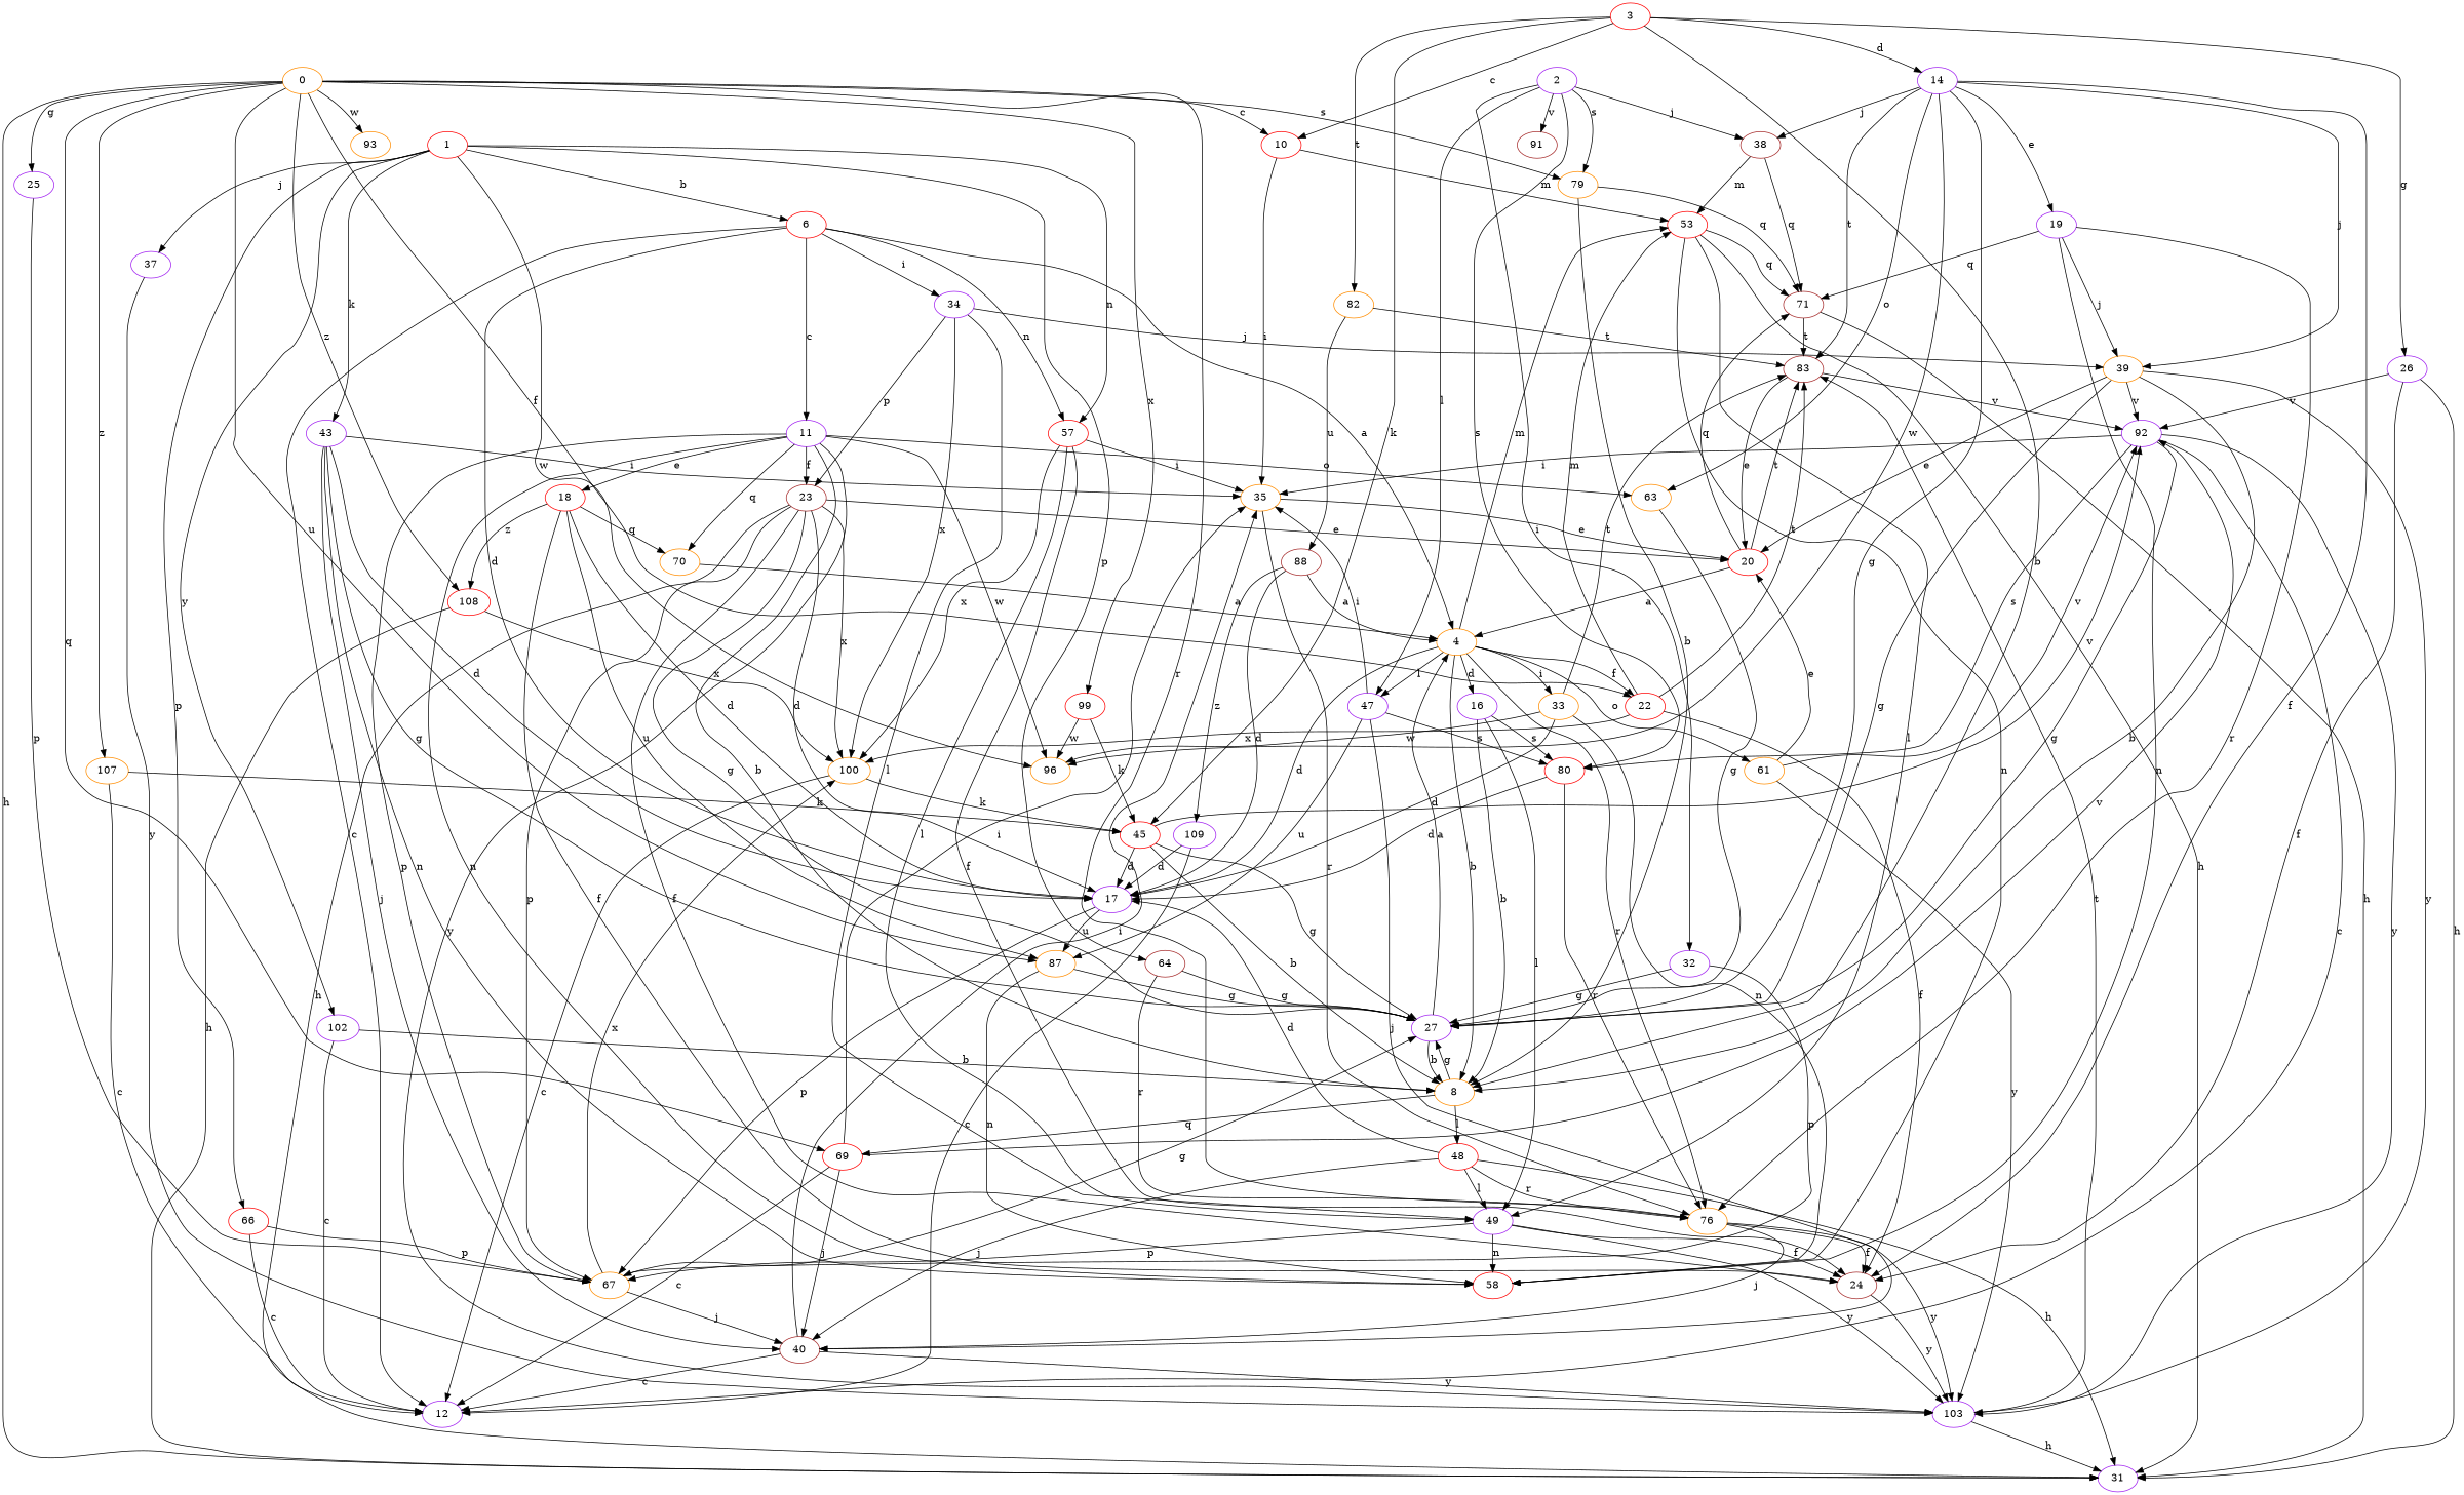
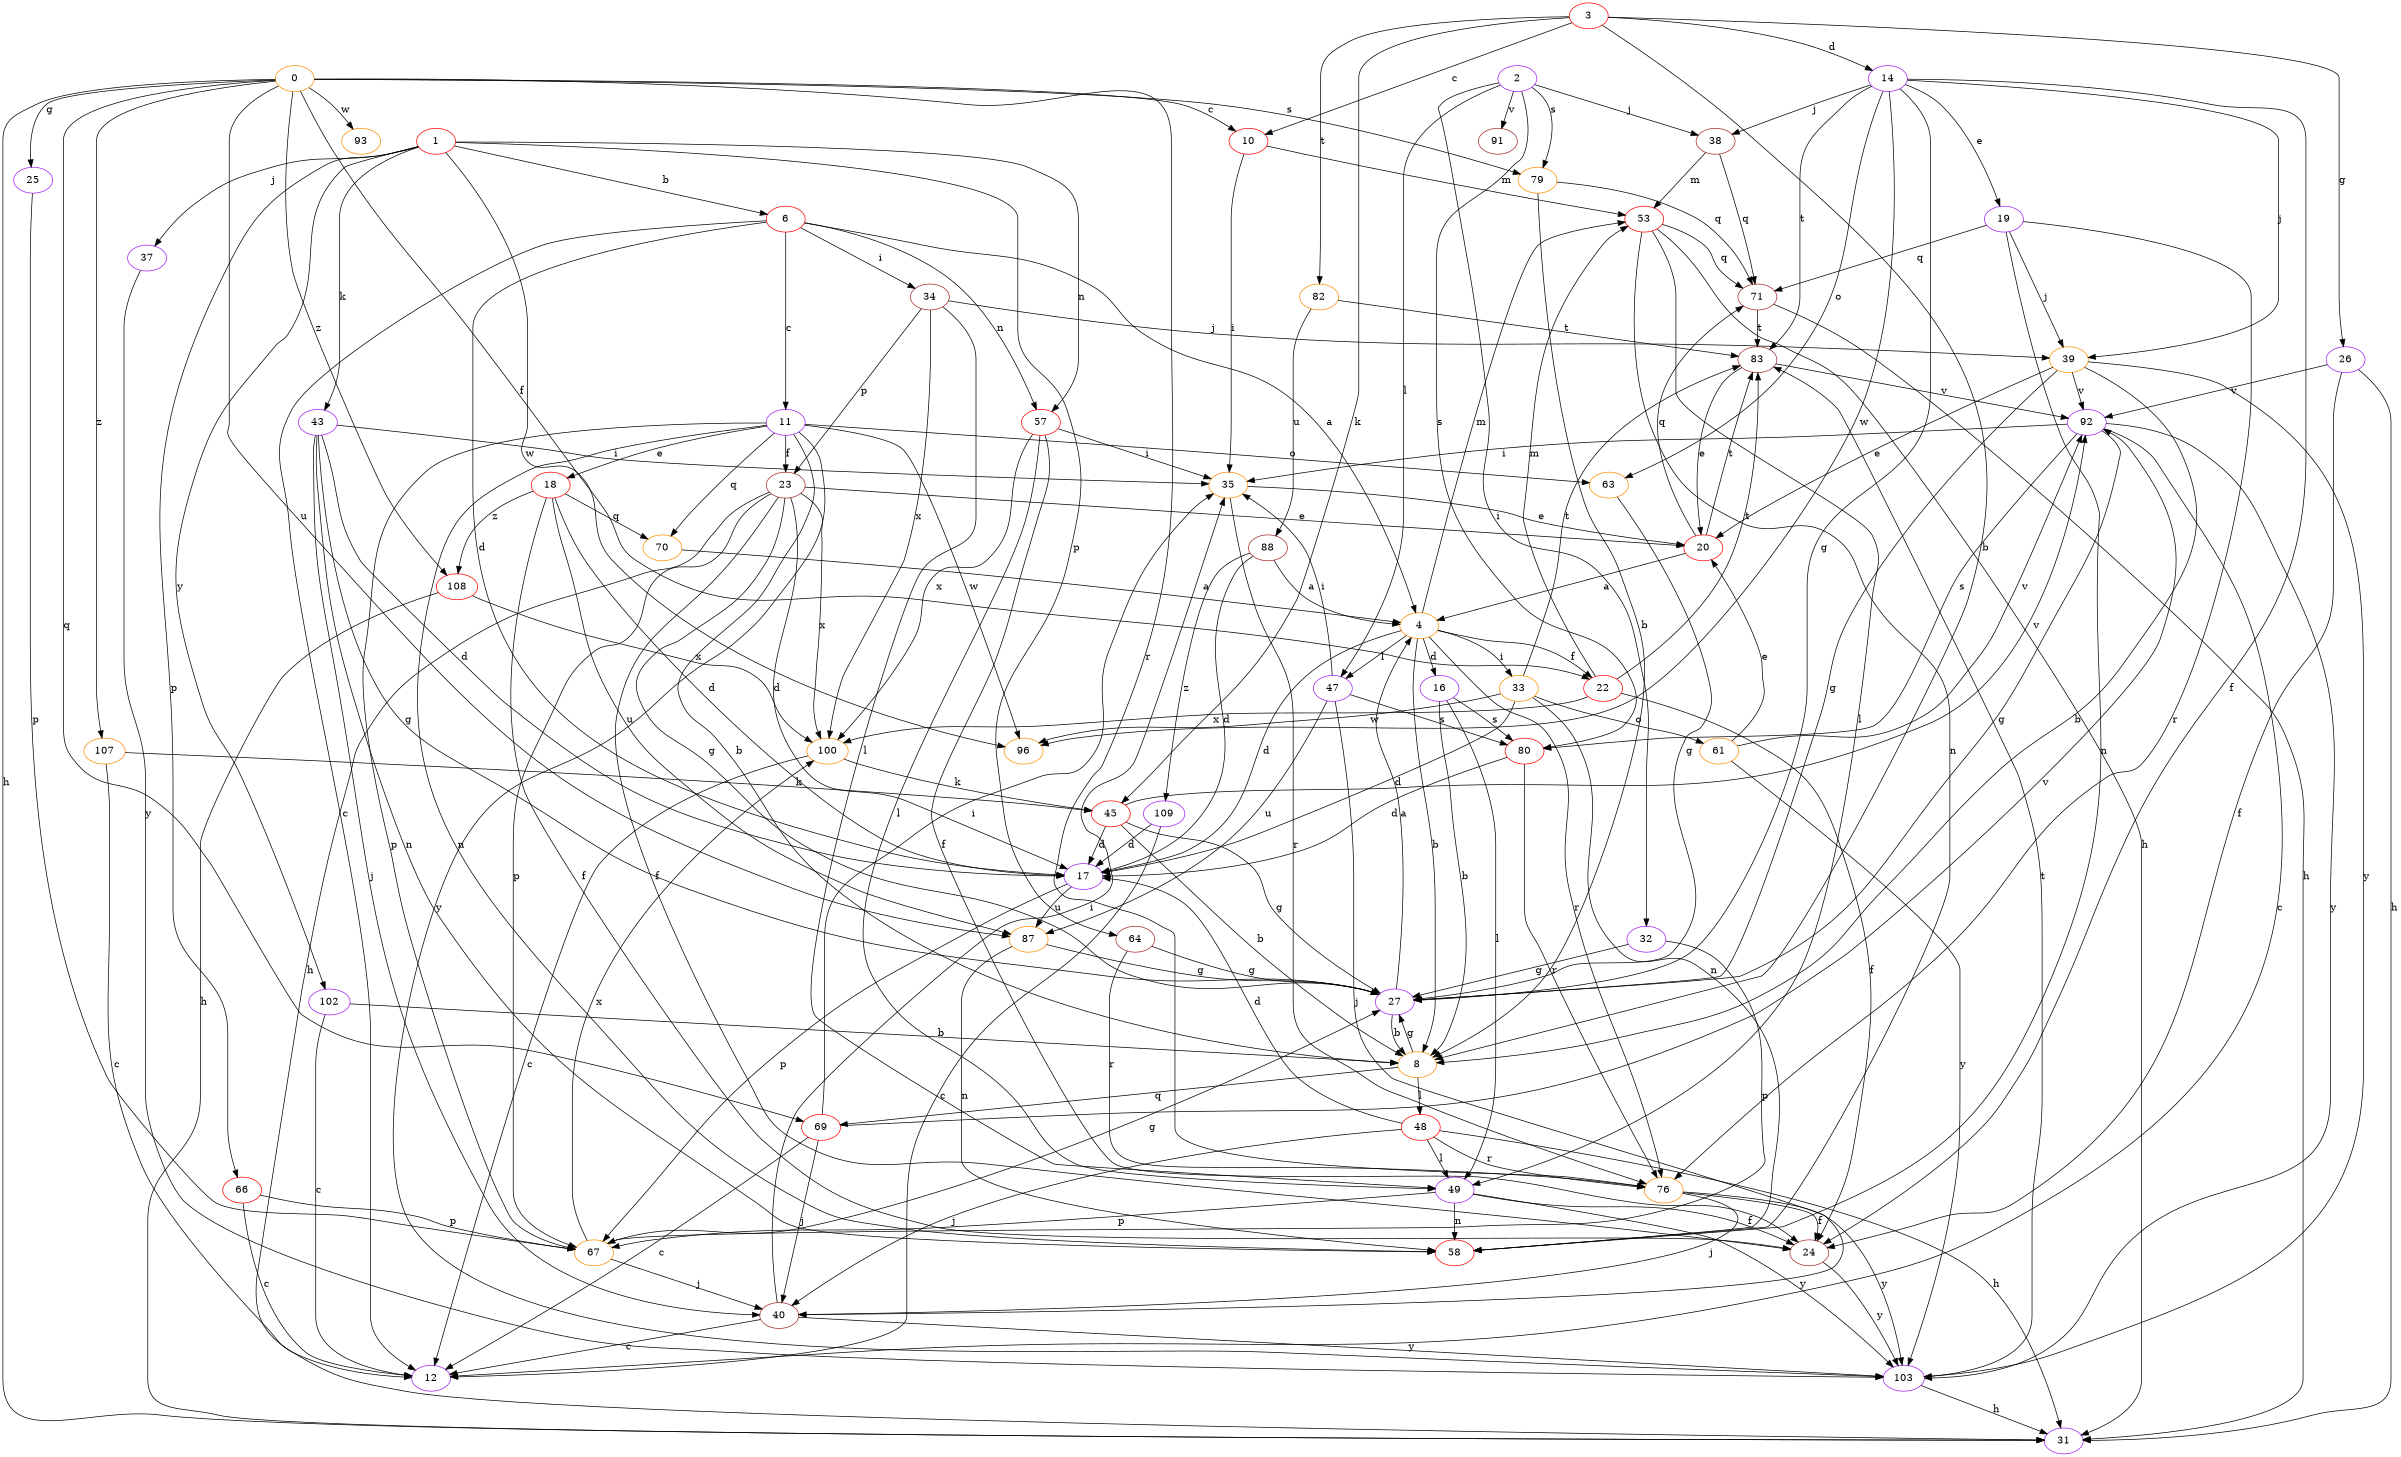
  strict digraph {
    node [color=purple]
    0 [color=darkorange]
    10 [color=red]
    22 [color=red]
    25
    31
    69 [color=red]
    76 [color=darkorange]
    79 [color=darkorange]
    87 [color=darkorange]
    93 [color=darkorange]
-   99 [color=red]
    107 [color=darkorange]
    108 [color=red]
    53 [color=red]
    35 [color=darkorange]
    24 [color=brown]
    83 [color=brown]
    100 [color=darkorange]
    67 [color=darkorange]
    12
    92
    40 [color=brown]
    103
    8 [color=darkorange]
    71 [color=brown]
    27
    58 [color=red]
    96 [color=darkorange]
    45 [color=red]
    1 [color=red]
    6 [color=red]
    37
    43
    57 [color=red]
    64 [color=brown]
    66 [color=red]
    102
    4 [color=darkorange]
    17
    11
-   34
+   34 [color=brown]
    49
    2
    32
    38 [color=brown]
    47
    80 [color=red]
    91 [color=brown]
    3 [color=red]
    14
    26
    82 [color=darkorange]
    48 [color=red]
    63 [color=darkorange]
    19
    39 [color=darkorange]
    88 [color=brown]
    16
    33 [color=darkorange]
    61 [color=darkorange]
    20 [color=red]
    18 [color=red]
    23 [color=brown]
    70 [color=darkorange]
    109
    0 -> 10 [label=c]
    0 -> 22 [label=f]
    0 -> 25 [label=g]
    0 -> 31 [label=h]
    0 -> 69 [label=q]
    0 -> 76 [label=r]
    0 -> 79 [label=s]
    0 -> 87 [label=u]
    0 -> 93 [label=w]
-   0 -> 99 [label=x]
    0 -> 107 [label=z]
    0 -> 108 [label=z]
    10 -> 53 [label=m]
    10 -> 35 [label=i]
    22 -> 53 [label=m]
    22 -> 24 [label=f]
    22 -> 83 [label=t]
    22 -> 100 [label=x]
    25 -> 67 [label=p]
    69 -> 35 [label=i]
    69 -> 12 [label=c]
    69 -> 92 [label=v]
    69 -> 40 [label=j]
    76 -> 24 [label=f]
    76 -> 40 [label=j]
    76 -> 103 [label=y]
    79 -> 8 [label=b]
    79 -> 71 [label=q]
    87 -> 27 [label=g]
    87 -> 58 [label=n]
-   99 -> 96 [label=w]
-   99 -> 45 [label=k]
    107 -> 12 [label=c]
    107 -> 45 [label=k]
    108 -> 31 [label=h]
    108 -> 100 [label=x]
    53 -> 31 [label=h]
    53 -> 71 [label=q]
    53 -> 58 [label=n]
    53 -> 49 [label=l]
    35 -> 76 [label=r]
    35 -> 20 [label=e]
    24 -> 103 [label=y]
    83 -> 92 [label=v]
    83 -> 20 [label=e]
    100 -> 12 [label=c]
    100 -> 45 [label=k]
    67 -> 100 [label=x]
    67 -> 40 [label=j]
    67 -> 27 [label=g]
    92 -> 35 [label=i]
    92 -> 12 [label=c]
    92 -> 103 [label=y]
    92 -> 27 [label=g]
    92 -> 80 [label=s]
    40 -> 35 [label=i]
    40 -> 12 [label=c]
    40 -> 103 [label=y]
    103 -> 31 [label=h]
    103 -> 83 [label=t]
    8 -> 69 [label=q]
    8 -> 27 [label=g]
    8 -> 48 [label=l]
    71 -> 31 [label=h]
    71 -> 83 [label=t]
    27 -> 8 [label=b]
    27 -> 4 [label=a]
    45 -> 92 [label=v]
    45 -> 8 [label=b]
    45 -> 27 [label=g]
    45 -> 17 [label=d]
    1 -> 96 [label=w]
    1 -> 6 [label=b]
    1 -> 37 [label=j]
    1 -> 43 [label=k]
    1 -> 57 [label=n]
    1 -> 64 [label=p]
    1 -> 66 [label=p]
    1 -> 102 [label=y]
    6 -> 12 [label=c]
    6 -> 57 [label=n]
    6 -> 4 [label=a]
    6 -> 17 [label=d]
    6 -> 11 [label=c]
    6 -> 34 [label=i]
    37 -> 103 [label=y]
    43 -> 35 [label=i]
    43 -> 40 [label=j]
    43 -> 27 [label=g]
    43 -> 58 [label=n]
    43 -> 17 [label=d]
    57 -> 35 [label=i]
    57 -> 24 [label=f]
    57 -> 100 [label=x]
    57 -> 49 [label=l]
    64 -> 76 [label=r]
    64 -> 27 [label=g]
    66 -> 67 [label=p]
    66 -> 12 [label=c]
    102 -> 12 [label=c]
    102 -> 8 [label=b]
    4 -> 22 [label=f]
    4 -> 76 [label=r]
    4 -> 53 [label=m]
    4 -> 8 [label=b]
    4 -> 17 [label=d]
    4 -> 47 [label=l]
    4 -> 16 [label=d]
    4 -> 33 [label=i]
-   4 -> 61 [label=o]
+   33 -> 61 [label=o]
    17 -> 87 [label=u]
    17 -> 67 [label=p]
    11 -> 67 [label=p]
    11 -> 103 [label=y]
    11 -> 8 [label=b]
    11 -> 58 [label=n]
    11 -> 96 [label=w]
    11 -> 63 [label=o]
    11 -> 18 [label=e]
    11 -> 23 [label=f]
    11 -> 70 [label=q]
    34 -> 100 [label=x]
    34 -> 49 [label=l]
    34 -> 39 [label=j]
    34 -> 23 [label=p]
    49 -> 24 [label=f]
    49 -> 67 [label=p]
    49 -> 103 [label=y]
    49 -> 58 [label=n]
    2 -> 79 [label=s]
    2 -> 32 [label=i]
    2 -> 38 [label=j]
    2 -> 47 [label=l]
    2 -> 80 [label=s]
    2 -> 91 [label=v]
    32 -> 67 [label=p]
    32 -> 27 [label=g]
    38 -> 53 [label=m]
    38 -> 71 [label=q]
    47 -> 87 [label=u]
    47 -> 35 [label=i]
    47 -> 40 [label=j]
    47 -> 80 [label=s]
    80 -> 76 [label=r]
    80 -> 17 [label=d]
    3 -> 10 [label=c]
    3 -> 8 [label=b]
    3 -> 45 [label=k]
    3 -> 14 [label=d]
    3 -> 26 [label=g]
    3 -> 82 [label=t]
    14 -> 24 [label=f]
    14 -> 83 [label=t]
    14 -> 27 [label=g]
    14 -> 96 [label=w]
    14 -> 38 [label=j]
    14 -> 63 [label=o]
    14 -> 19 [label=e]
    14 -> 39 [label=j]
    26 -> 31 [label=h]
    26 -> 24 [label=f]
    26 -> 92 [label=v]
    82 -> 83 [label=t]
    82 -> 88 [label=u]
    48 -> 31 [label=h]
    48 -> 76 [label=r]
    48 -> 40 [label=j]
    48 -> 17 [label=d]
    48 -> 49 [label=l]
    63 -> 27 [label=g]
    19 -> 76 [label=r]
    19 -> 71 [label=q]
    19 -> 58 [label=n]
    19 -> 39 [label=j]
    39 -> 92 [label=v]
    39 -> 103 [label=y]
    39 -> 8 [label=b]
    39 -> 27 [label=g]
    39 -> 20 [label=e]
    88 -> 4 [label=a]
    88 -> 17 [label=d]
    88 -> 109 [label=z]
    16 -> 8 [label=b]
    16 -> 49 [label=l]
    16 -> 80 [label=s]
    33 -> 83 [label=t]
    33 -> 58 [label=n]
    33 -> 96 [label=w]
    33 -> 17 [label=d]
    61 -> 92 [label=v]
    61 -> 103 [label=y]
    61 -> 20 [label=e]
    20 -> 83 [label=t]
    20 -> 71 [label=q]
    20 -> 4 [label=a]
    18 -> 87 [label=u]
    18 -> 108 [label=z]
    18 -> 24 [label=f]
    18 -> 17 [label=d]
    18 -> 70 [label=q]
    23 -> 31 [label=h]
    23 -> 24 [label=f]
    23 -> 100 [label=x]
    23 -> 67 [label=p]
    23 -> 27 [label=g]
    23 -> 17 [label=d]
    23 -> 20 [label=e]
    70 -> 4 [label=a]
    109 -> 12 [label=c]
    109 -> 17 [label=d]
  }
